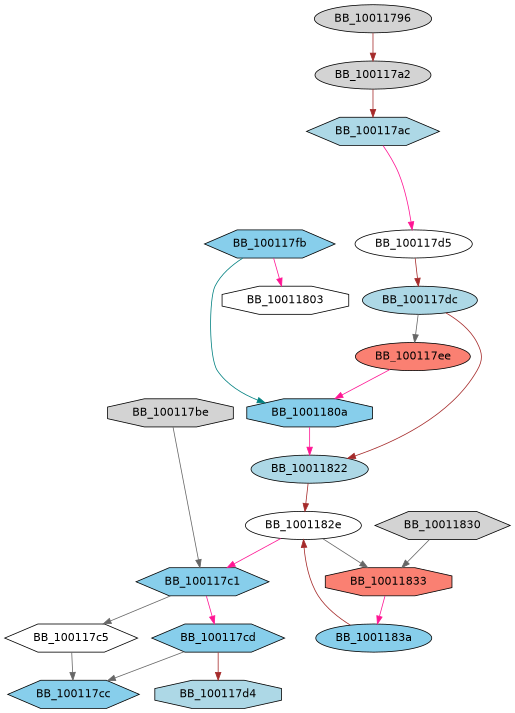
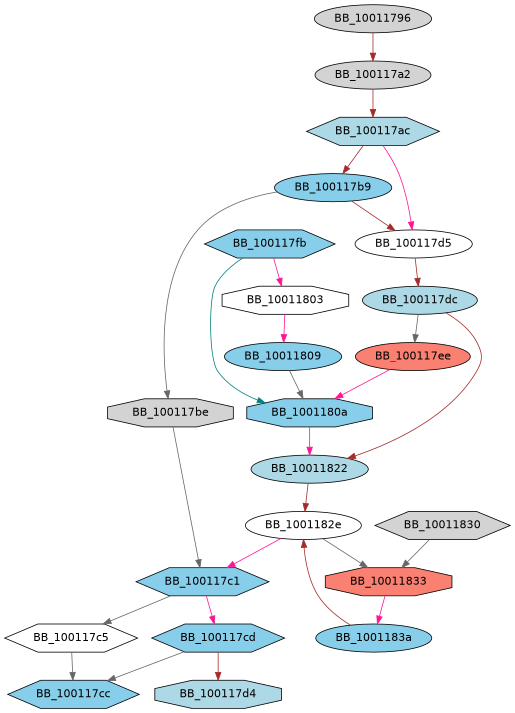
  digraph {
    fontname="DejaVu Sans"
    node [fillcolor=skyblue fontname="DejaVu Sans" shape=ellipse style=filled]
    edge [color=brown fontname="DejaVu Sans"]
    BB_10011796 [fillcolor=lightgrey]
    BB_100117a2 [fillcolor=lightgrey]
    BB_100117ac [fillcolor=lightblue shape=hexagon]
+   BB_100117b9
    BB_100117d5 [fillcolor=white]
    BB_100117be [fillcolor=lightgrey shape=octagon]
    BB_100117dc [fillcolor=lightblue]
    BB_100117c1 [shape=hexagon]
    BB_100117ee [fillcolor=salmon]
    BB_10011822 [fillcolor=lightblue]
    BB_100117c5 [fillcolor=white shape=hexagon]
    BB_100117cd [shape=hexagon]
    BB_100117cc [shape=hexagon]
    BB_100117d4 [fillcolor=lightblue shape=octagon]
    BB_1001180a [shape=octagon]
    BB_1001182e [fillcolor=white]
    BB_10011833 [fillcolor=salmon shape=octagon]
    BB_100117fb [shape=hexagon]
    BB_10011803 [fillcolor=white shape=octagon]
+   BB_10011809
    BB_1001183a
    BB_10011830 [fillcolor=lightgrey shape=hexagon]
    BB_10011796 -> BB_100117a2
    BB_100117a2 -> BB_100117ac
+   BB_100117ac -> BB_100117b9
    BB_100117ac -> BB_100117d5 [color=deeppink]
+   BB_100117b9 -> BB_100117d5
+   BB_100117b9 -> BB_100117be [color=gray40]
    BB_100117d5 -> BB_100117dc
    BB_100117be -> BB_100117c1 [color=gray40]
    BB_100117dc -> BB_100117ee [color=gray40]
    BB_100117dc -> BB_10011822
    BB_100117c1 -> BB_100117c5 [color=gray40]
    BB_100117c1 -> BB_100117cd [color=deeppink]
    BB_100117ee -> BB_1001180a [color=deeppink]
    BB_10011822 -> BB_1001182e
    BB_100117c5 -> BB_100117cc [color=gray40]
    BB_100117cd -> BB_100117cc [color=gray40]
    BB_100117cd -> BB_100117d4
    BB_1001180a -> BB_10011822 [color=deeppink]
    BB_1001182e -> BB_100117c1 [color=deeppink]
    BB_1001182e -> BB_10011833 [color=gray40]
    BB_10011833 -> BB_1001183a [color=deeppink]
    BB_100117fb -> BB_1001180a [color=teal]
    BB_100117fb -> BB_10011803 [color=deeppink]
+   BB_10011803 -> BB_10011809 [color=deeppink]
+   BB_10011809 -> BB_1001180a [color=gray40]
    BB_1001183a -> BB_1001182e
    BB_10011830 -> BB_10011833 [color=gray40]
  }
